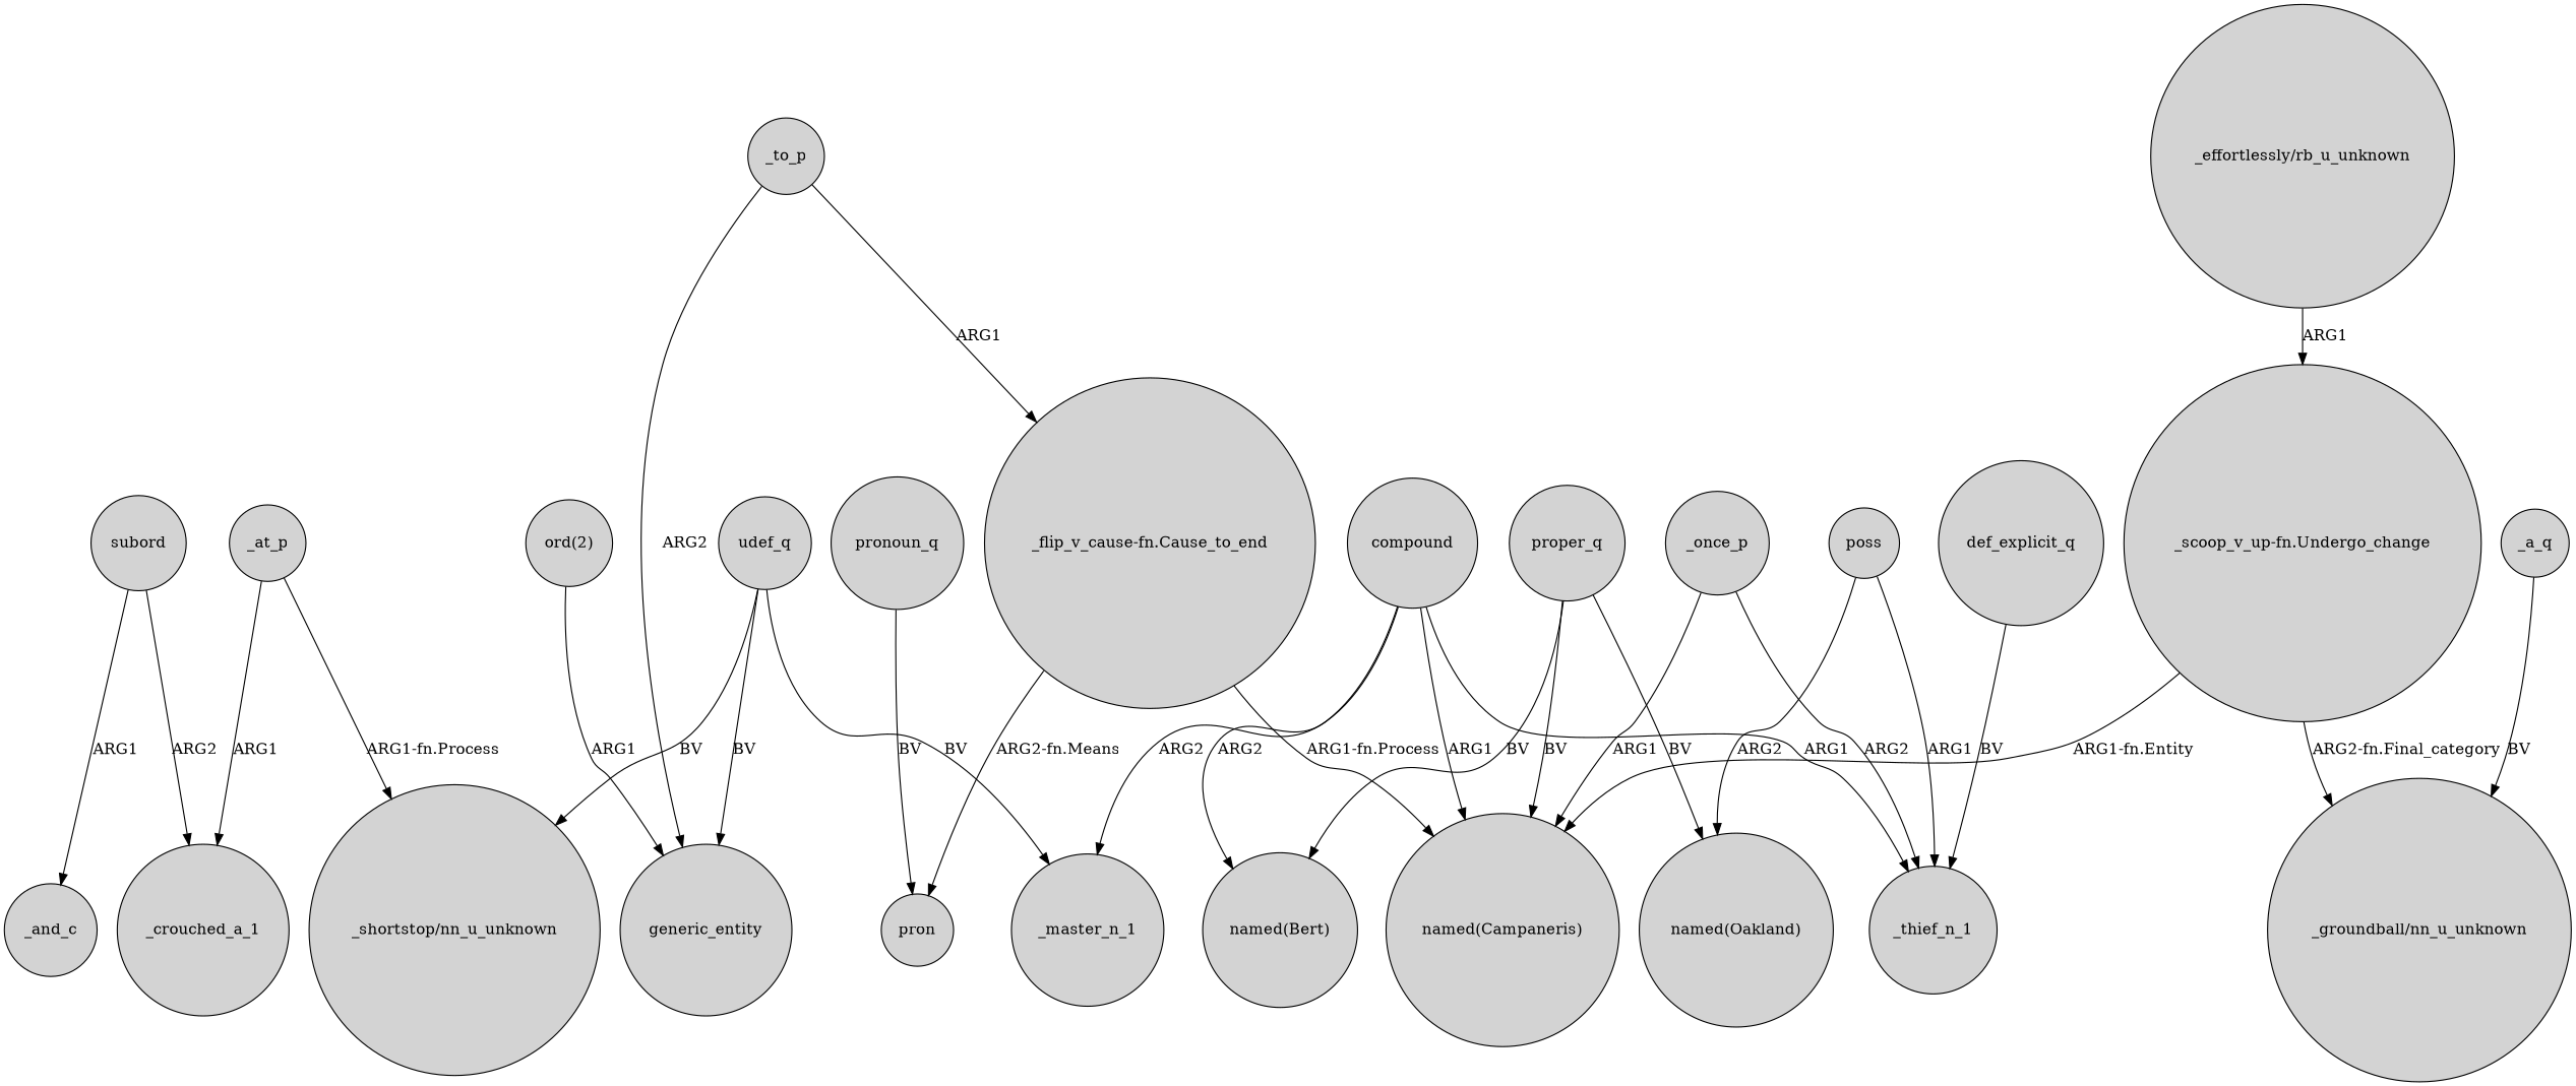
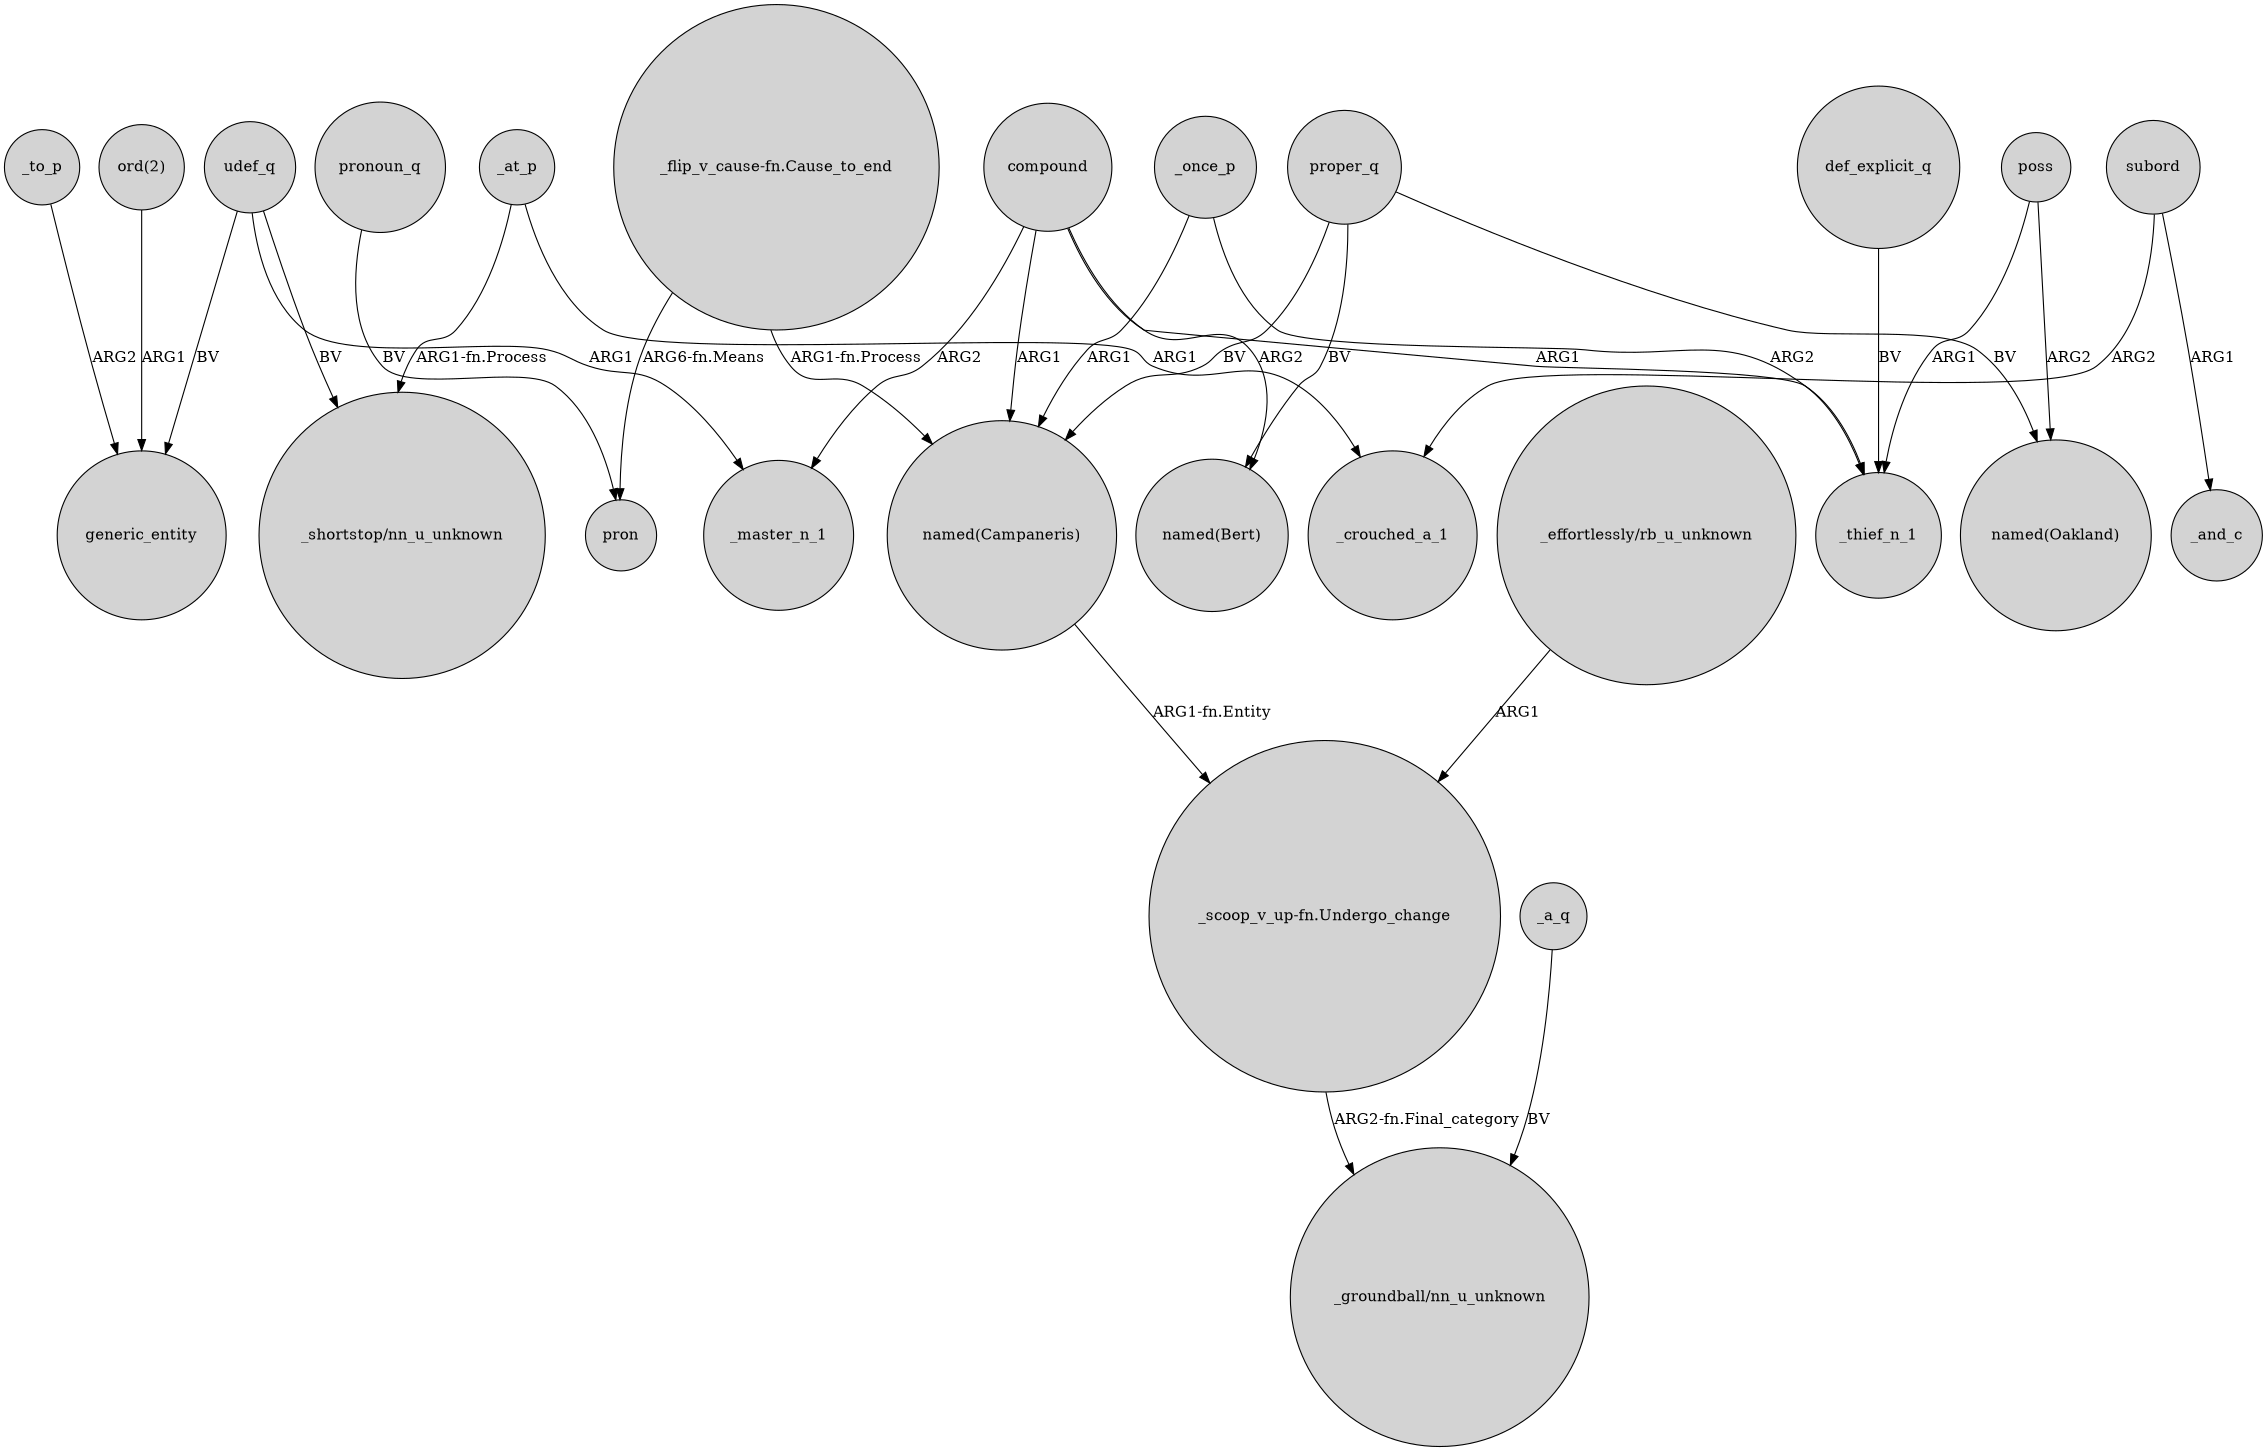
  digraph {
    node [shape=circle style=filled]
    _at_p
    "_shortstop/nn_u_unknown"
    _crouched_a_1
    _to_p
    generic_entity
    "_flip_v_cause-fn.Cause_to_end"
    "named(Campaneris)"
    pron
    compound
    _master_n_1
    _thief_n_1
    "named(Bert)"
    _once_p
    _a_q
    "_groundball/nn_u_unknown"
    "_effortlessly/rb_u_unknown"
    "_scoop_v_up-fn.Undergo_change"
    udef_q
    def_explicit_q
    pronoun_q
    poss
    "named(Oakland)"
    proper_q
    subord
    _and_c
    "ord(2)"
    _at_p -> "_shortstop/nn_u_unknown" [label="ARG1-fn.Process"]
    _at_p -> _crouched_a_1 [label=ARG1]
    _to_p -> generic_entity [label=ARG2]
-   _to_p -> "_flip_v_cause-fn.Cause_to_end" [label=ARG1]
    "_flip_v_cause-fn.Cause_to_end" -> "named(Campaneris)" [label="ARG1-fn.Process"]
-   "_flip_v_cause-fn.Cause_to_end" -> pron [label="ARG2-fn.Means"]
+   "_flip_v_cause-fn.Cause_to_end" -> pron [label="ARG6-fn.Means"]
    compound -> "named(Campaneris)" [label=ARG1]
    compound -> _master_n_1 [label=ARG2]
    compound -> _thief_n_1 [label=ARG1]
    compound -> "named(Bert)" [label=ARG2]
    _once_p -> "named(Campaneris)" [label=ARG1]
    _once_p -> _thief_n_1 [label=ARG2]
    _a_q -> "_groundball/nn_u_unknown" [label=BV]
    "_effortlessly/rb_u_unknown" -> "_scoop_v_up-fn.Undergo_change" [label=ARG1]
-   "_scoop_v_up-fn.Undergo_change" -> "named(Campaneris)" [label="ARG1-fn.Entity"]
+   "named(Campaneris)" -> "_scoop_v_up-fn.Undergo_change" [label="ARG1-fn.Entity"]
    "_scoop_v_up-fn.Undergo_change" -> "_groundball/nn_u_unknown" [label="ARG2-fn.Final_category"]
    udef_q -> "_shortstop/nn_u_unknown" [label=BV]
    udef_q -> generic_entity [label=BV]
-   udef_q -> _master_n_1 [label=BV]
+   udef_q -> _master_n_1 [label=ARG1]
    def_explicit_q -> _thief_n_1 [label=BV]
    pronoun_q -> pron [label=BV]
    poss -> _thief_n_1 [label=ARG1]
    poss -> "named(Oakland)" [label=ARG2]
    proper_q -> "named(Campaneris)" [label=BV]
    proper_q -> "named(Bert)" [label=BV]
    proper_q -> "named(Oakland)" [label=BV]
    subord -> _crouched_a_1 [label=ARG2]
    subord -> _and_c [label=ARG1]
    "ord(2)" -> generic_entity [label=ARG1]
  }
